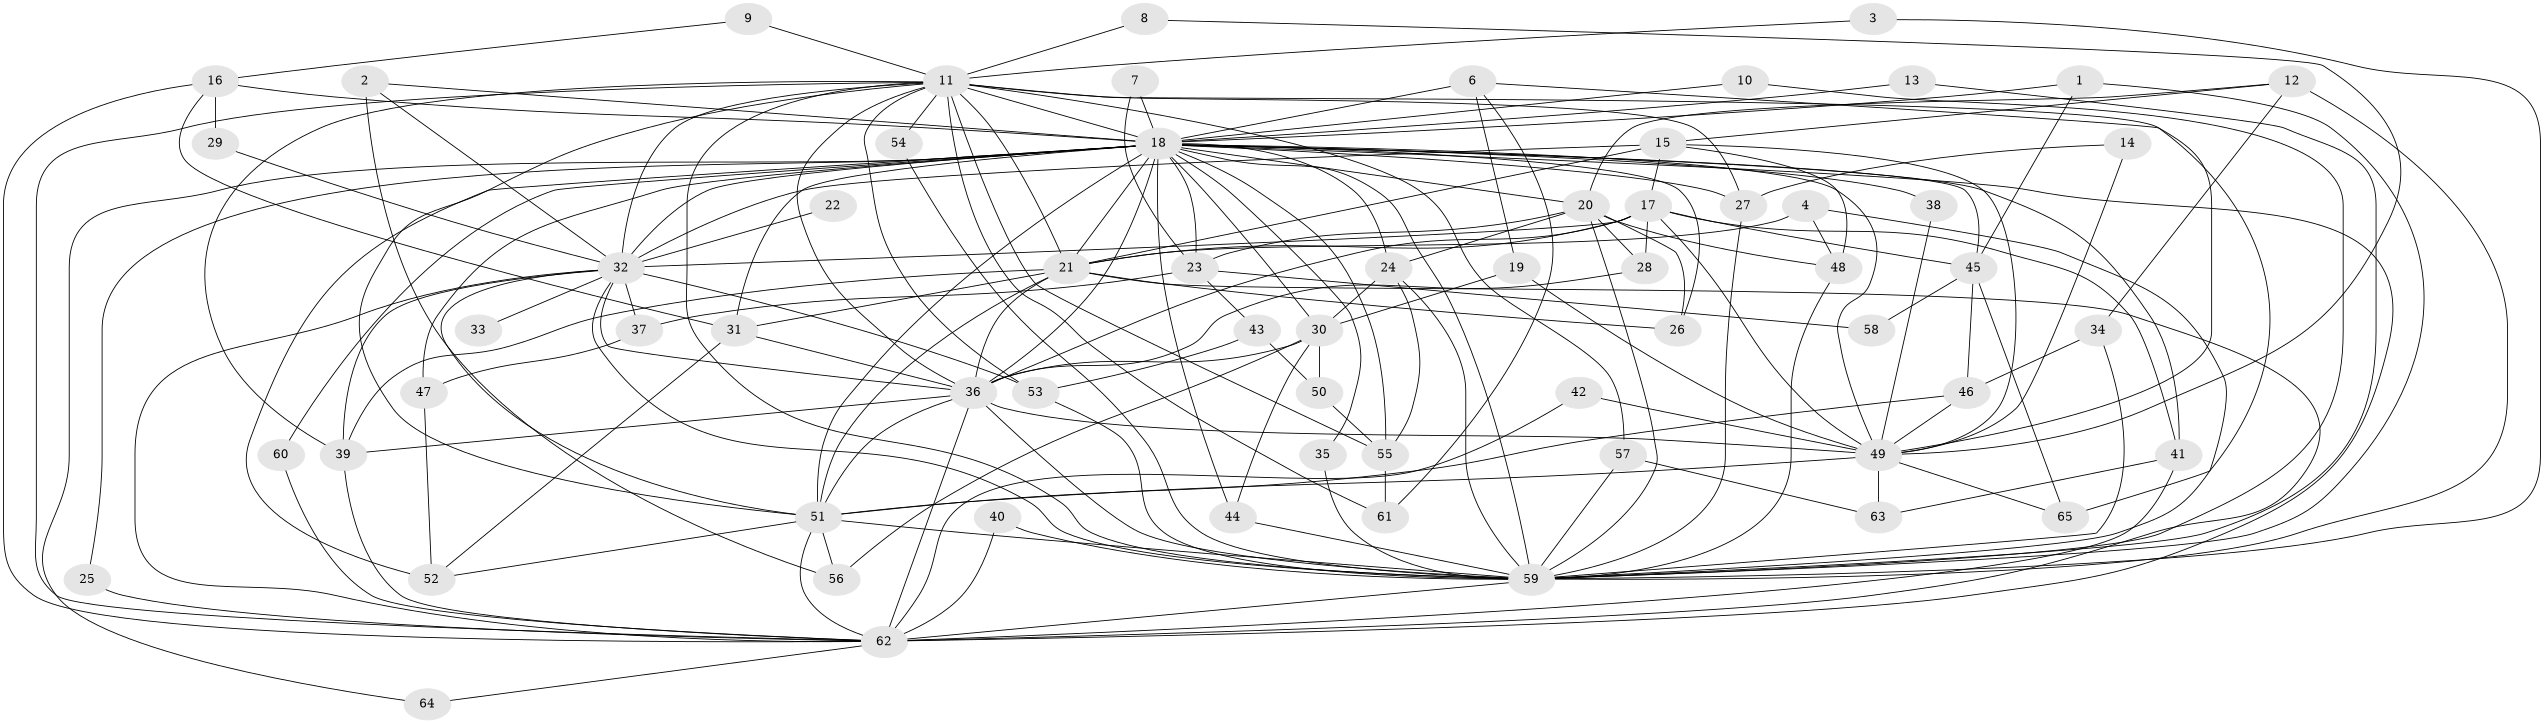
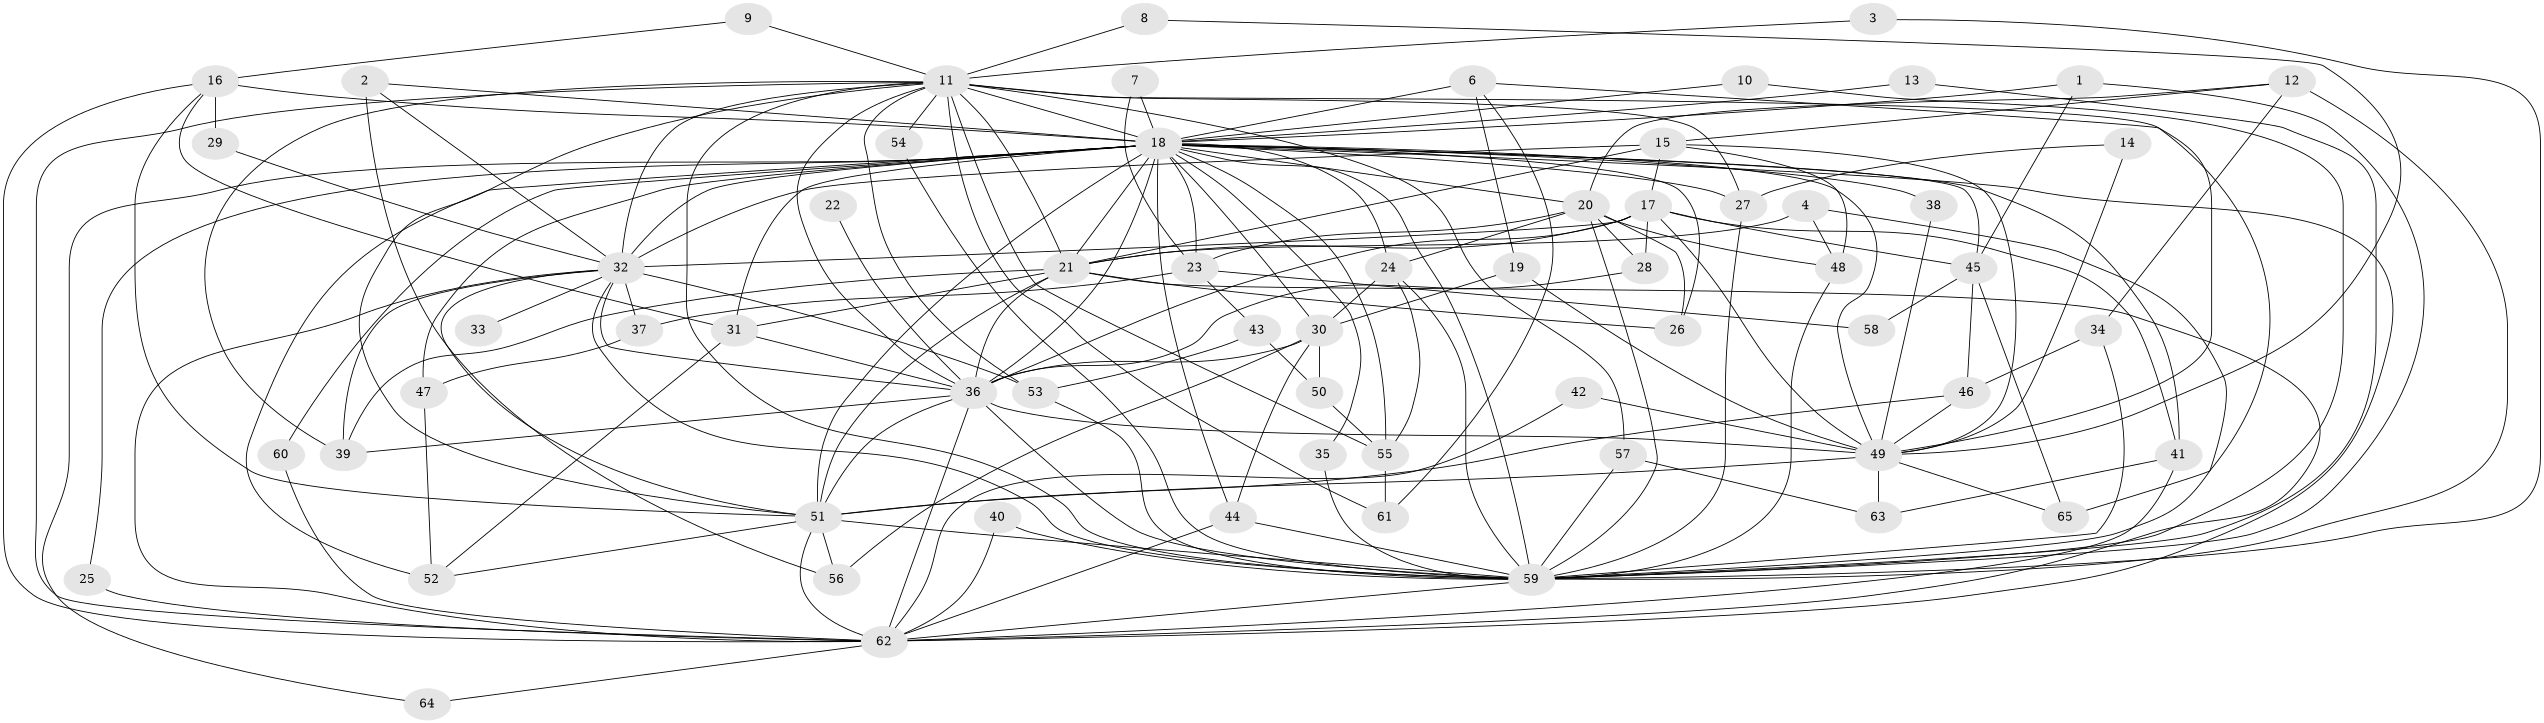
  graph {
    node [color=gray90 style=filled]
    edge [weight=1.0]
    1
    18
    45
    59
    32
    21
    51
    49
    23
    36
    27
    55
    62
    20
    31
    41
    24
    25
    26
    30
    35
    38
    44
    47
    52
    60
    64
    65
    58
    46
    2
    56
    53
    37
    33
    3
    11
    61
    39
    54
    57
    4
    48
    6
    19
    63
    7
    43
    8
    9
    16
    29
    10
    12
    15
    34
    17
    28
    13
    14
    50
    22
    40
    42
    1 -- 18
    1 -- 45
    1 -- 59
    18 -- 45
    18 -- 59 [weight=2.0]
    18 -- 32 [weight=3.0]
    18 -- 21 [weight=4.0]
    18 -- 51 [weight=2.0]
    18 -- 49
    18 -- 23
    18 -- 36 [weight=6.0]
    18 -- 27 [weight=2.0]
    18 -- 55
    18 -- 62 [weight=2.0]
    18 -- 20 [weight=3.0]
    18 -- 31
    18 -- 41 [weight=2.0]
    18 -- 24
    18 -- 25
    18 -- 26
    18 -- 30
    18 -- 35
    18 -- 38 [weight=2.0]
    18 -- 44
    18 -- 47
    18 -- 52
    18 -- 60
    18 -- 64
    45 -- 65
    45 -- 58
    45 -- 46
    59 -- 62
    32 -- 59
    32 -- 51
    32 -- 36 [weight=2.0]
    32 -- 62
    32 -- 53
    32 -- 37
    32 -- 33
    21 -- 51
    21 -- 36 [weight=2.0]
    21 -- 62
    21 -- 31
    21 -- 26
    21 -- 39
    51 -- 59
    51 -- 62 [weight=2.0]
    51 -- 52
    51 -- 56
    49 -- 51 [weight=2.0]
    49 -- 65
    49 -- 63
    23 -- 58
    23 -- 37
    23 -- 43
    36 -- 59 [weight=3.0]
    36 -- 51 [weight=3.0]
    36 -- 49
    36 -- 62 [weight=4.0]
    36 -- 39
    27 -- 59
    55 -- 61
    62 -- 64
    20 -- 59
    20 -- 23 [weight=2.0]
    20 -- 24
    20 -- 26
    20 -- 48
    20 -- 28
    31 -- 36
    31 -- 52
    41 -- 62 [weight=2.0]
    41 -- 63
    24 -- 59
    24 -- 55
    24 -- 30
    25 -- 62
    30 -- 36
    30 -- 44
    30 -- 56
    30 -- 50
    35 -- 59
    38 -- 49
    44 -- 59
    47 -- 52
    60 -- 62
    46 -- 51
    46 -- 49
    2 -- 18
    2 -- 32
    2 -- 56
    53 -- 59
    37 -- 47
    3 -- 59
    3 -- 11
    11 -- 18 [weight=4.0]
    11 -- 59
    11 -- 32 [weight=2.0]
    11 -- 21
    11 -- 51
    11 -- 36 [weight=2.0]
    11 -- 27
    11 -- 55
    11 -- 62
    11 -- 65
    11 -- 53
    11 -- 61
    11 -- 39
    11 -- 54
    11 -- 57
    39 -- 32
-   39 -- 62
+   44 -- 62
    54 -- 59
    57 -- 59 [weight=2.0]
    57 -- 63
    4 -- 59
    4 -- 21
    4 -- 48
    48 -- 59
    6 -- 18 [weight=2.0]
    6 -- 49
    6 -- 61
    6 -- 19
    19 -- 49
    19 -- 30
    7 -- 18
    7 -- 23
    43 -- 53
    43 -- 50
    8 -- 49
    8 -- 11
    9 -- 11
    9 -- 16
    16 -- 18 [weight=2.0]
+   16 -- 51
    16 -- 62
    16 -- 31
    16 -- 29
    29 -- 32
    10 -- 18
    10 -- 59
    12 -- 59
    12 -- 20
    12 -- 15
    12 -- 34
    15 -- 32
    15 -- 21
    15 -- 49
    15 -- 48
    15 -- 17
    34 -- 59
    34 -- 46
    17 -- 45
    17 -- 32
    17 -- 21
    17 -- 49
    17 -- 36
    17 -- 41
    17 -- 28
    28 -- 36
    13 -- 18
    13 -- 59
    14 -- 49
    14 -- 27
    50 -- 55
-   22 -- 32
+   22 -- 36
    40 -- 59
    40 -- 62
    42 -- 49
    42 -- 62
  }
